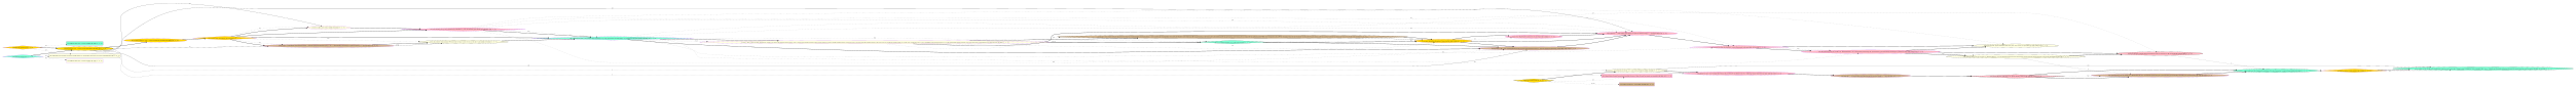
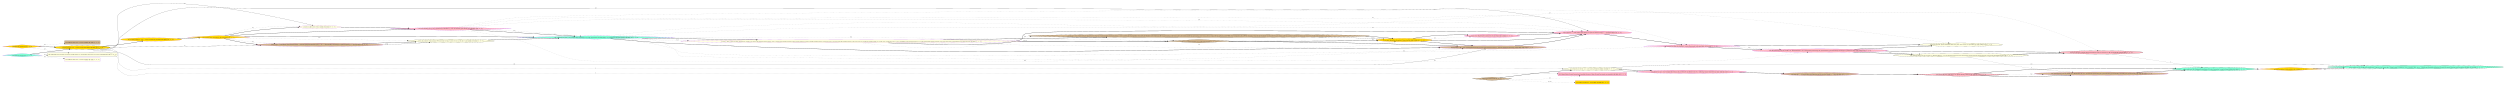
  digraph {
    fontname="Liberation Sans"
    rankdir=LR
    node [color=purple fillcolor=lightpink fontname="Liberation Sans" shape=ellipse style=filled]
    edge [arrowhead=normal fontname="Liberation Sans" style=bold]
-   n1 [color=black fillcolor=aquamarine label="result != IDialogConstants.YES_ID@@@19@@@['0', '1', '0']" shape=diamond]
+   n1 [color=black fillcolor=tan label="result != IDialogConstants.YES_ID@@@19@@@['0', '1', '0']" shape=diamond]
    n2 [fillcolor=gold label="throw new IllegalStateException(\"User abort\")@@@20@@@['1', '1', '0']"]
    n3 [fillcolor=tan label="StringBuilder script = new StringBuilder(String.format(\"ALTER CONNECTION %s \",DBUtils.getQuotedIdentifier(con)))@@@23@@@['0', '1', '0']"]
    n4 [label="script.append(\" '\" + ExasolUtils.quoteString(con.getConnectionString()) + \"' \")@@@24@@@['1', '1', '0']"]
    n5 [label="throw new IllegalStateException(\"User abort\")@@@21@@@['1', '0', '0']"]
    n6 [fillcolor=tan label="String script = \"COMMENT ON CONNECTION \" + DBUtils.getQuotedIdentifier(con) + \" IS '\" + ExasolUtils.quoteString(con.getDescription()) + \"'\"@@@6@@@['1', '0', '0']"]
    n7 [color=black fillcolor=lightyellow label="actionList.add(new SQLDatabasePersistAction(\"Change comment on Connection\",script))@@@7@@@['1', '0', '0']"]
    n8 [fillcolor=aquamarine label="(com.containsKey(\"url\") | com.containsKey(\"userName\")) & !con.getUserName().isEmpty() & con.getPassword().isEmpty()@@@9@@@['1', '1', '0']" shape=diamond]
    n9 [label="!(con.getUserName().isEmpty() | con.getPassword().isEmpty())@@@25@@@['1', '1', '0']" shape=diamond]
    n10 [color=black fillcolor=lightyellow label="actionList.add(new SQLDatabasePersistAction(\"alter Connection\",script.toString()))@@@28@@@['0', '1', '0']"]
    n11 [label="script.append(String.format(\" USER '%s' IDENTIFIED BY '%s'\",ExasolUtils.quoteString(con.getUserName()),ExasolUtils.quoteString(con.getPassword())))@@@26@@@['1', '1', '0']"]
    n12 [label="com.containsKey(\"url\") | com.containsKey(\"userName\") | com.containsKey(\"password\")@@@8@@@['0', '1', '0']" shape=diamond]
    n13 [color=black label="actionList.add(new SQLDatabasePersistAction(\"alter Connection\",script.toString()))@@@29@@@['1', '0', '0']"]
    n14 [fillcolor=lightyellow label="int result = new UITask<Integer>(){protected Integer runTask(){ConfirmationDialog dialog = new ConfirmationDialog(DBeaverUI.getActiveWorkbenchShell(),ExasolMessages.dialog_connection_alter_title,null,ExasolMessages.dialog_connection_alter_message,MessageDialog.CONFIRM,new String((((edu.fdu.CPPDG.tinypdg.pe.ExpressionInfo@3a752,0,ExasolMessages.dialog_general_continue,false)return dialog.open()}}.execute()@@@10@@@['1', '1', '0']"]
    n15 [color=black fillcolor=lightyellow label="final ExasolConnection con = command.getObject()@@@3@@@['0', '0', '1']"]
    n16 [label="StringBuilder script = new StringBuilder(String.format(\"CREATE CONNECTION %s \",DBUtils.getQuotedIdentifier(con)))@@@4@@@['0', '0', '1']"]
    n17 [color=black fillcolor=aquamarine label="actions.add(new SQLDatabasePersistAction(\"Comment on Connection\",String.format(\"COMMENT ON CONNECTION %s is ''\",DBUtils.getQuotedIdentifier(con),ExasolUtils.quoteString(con.getDescription()))))@@@11@@@['0', '0', '1']"]
    n18 [fillcolor=tan label="script.append(\" '\" + ExasolUtils.quoteString(con.getConnectionString()) + \"' \")@@@5@@@['0', '0', '1']"]
    n19 [color=black fillcolor=aquamarine label="actions.add(new SQLDatabasePersistAction(\"Create Connection\",script.toString()))@@@9@@@['0', '0', '1']"]
    n20 [fillcolor=gold label="!con.getDescription().isEmpty()@@@10@@@['0', '0', '1']" shape=diamond]
    n21 [color=black label="!(con.getUserName().isEmpty() | con.getPassword().isEmpty())@@@6@@@['0', '0', '1']" shape=diamond]
    n22 [fillcolor=tan label="script.append(String.format(\"USER '%s' IDENTIFIED BY '%s'\",ExasolUtils.quoteString(con.getUserName()),ExasolUtils.quoteString(con.getPassword())))@@@7@@@['0', '0', '1']"]
    n23 [fillcolor=lightyellow label="actionList.add(Comment(con))@@@6@@@['0', '1', '0']"]
    n24 [fillcolor=gold label="addObjectModifyActions['0', '1', '0']" shape=diamond]
-   n25 [color=black fillcolor=aquamarine label="List<DBEPersistAction> actionList@@@2@@@['0', '1', '0']" shape=box]
+   n25 [color=black fillcolor=tan label="List<DBEPersistAction> actionList@@@2@@@['0', '1', '0']" shape=box]
    n26 [color=black fillcolor=lightyellow label="SQLObjectEditor<ExasolConnection,ExasolDataSource>.ObjectChangeCommand command@@@2@@@['1', '1', '0']" shape=box]
    n27 [color=black fillcolor=gold label="ExasolConnection con = command.getObject()@@@3@@@['1', '1', '0']"]
    n28 [label="SQLObjectEditor<ExasolConnection,ExasolDataSource>.ObjectCreateCommand command@@@2@@@['0', '0', '1']" shape=box]
    n29 [fillcolor=gold label="Map<Object,Object> com = command.getProperties()@@@4@@@['1', '1', '0']"]
    n30 [fillcolor=aquamarine label="addObjectModifyActions['1', '0', '0']" shape=diamond]
    n31 [fillcolor=lightyellow label="List<DBEPersistAction> actionList@@@2@@@['1', '0', '0']" shape=box]
    n32 [fillcolor=gold label="com.containsKey(\"description\")@@@5@@@['1', '1', '0']" shape=diamond]
-   n33 [fillcolor=tan label="List<DBEPersistAction> actions@@@2@@@['0', '0', '1']" shape=box]
+   n33 [fillcolor=gold label="List<DBEPersistAction> actions@@@2@@@['0', '0', '1']" shape=box]
    n34 [color=black fillcolor=tan label="int result = new UITask<Integer>(){protected Integer runTask(){ConfirmationDialog dialog = new ConfirmationDialog(DBeaverUI.getActiveWorkbenchShell(),ExasolMessages.dialog_connection_alter_title,null,ExasolMessages.dialog_connection_alter_message,MessageDialog.CONFIRM,new String((((edu.fdu.CPPDG.tinypdg.pe.ExpressionInfo@3a678,0,ExasolMessages.dialog_general_continue,false)return dialog.open()}}.execute()@@@11@@@['1', '0', '0']"]
-   n35 [color=black fillcolor=gold label="addObjectCreateActions['0', '0', '1']" shape=diamond]
+   n35 [color=black fillcolor=tan label="addObjectCreateActions['0', '0', '1']" shape=diamond]
    n36 [color=black fillcolor=lightyellow label="script.append(String.format(\" USER '%s' IDENTIFIED BY '%s'\",ExasolUtils.quoteString(con.getUserName()),ExasolUtils.quoteString(con.getPassword())))@@@27@@@['1', '0', '0']"]
    n1 -> n2 [arrowhead=tee label=true style=dotted]
    n1 -> n2 [arrowhead=tee]
    n1 -> n3 [arrowhead=tee]
    n2 -> n3
    n2 -> n4
    n2 -> n5 [arrowhead=tee]
    n2 -> n5 [arrowhead=tee label=true style=dotted]
    n3 -> n4
    n4 -> n9 [arrowhead=tee]
    n5 -> n4
    n6 -> n7 [arrowhead=tee]
    n6 -> n7 [label=script style=solid]
    n7 -> n8 [arrowhead=tee]
    n8 -> n1 [label=true style=dotted]
    n8 -> n3
    n8 -> n4 [arrowhead=tee label=true style=dotted]
    n8 -> n9 [label=true style=dotted]
    n8 -> n11 [arrowhead=tee label=true style=dotted]
    n8 -> n13 [arrowhead=tee label=true style=dotted]
    n8 -> n14
    n8 -> n14 [label=true style=dotted]
    n9 -> n10
    n9 -> n11
    n9 -> n11 [label=true style=dotted]
    n11 -> n10 [arrowhead=tee]
    n11 -> n13
    n11 -> n36 [arrowhead=tee label=true style=dotted]
    n11 -> n36
    n12 -> n3 [label=true style=dotted]
    n12 -> n4 [label=true style=dotted]
    n12 -> n8 [arrowhead=tee label=true style=dotted]
    n12 -> n8 [arrowhead=tee]
    n12 -> n9 [label=true style=dotted]
    n12 -> n10 [label=true style=dotted]
    n13 -> n19 [label=0 style=dashed]
    n14 -> n1 [label=result style=solid]
    n14 -> n1 [arrowhead=tee]
    n14 -> n2 [label=true style=dotted]
    n14 -> n4
    n14 -> n34 [arrowhead=tee]
    n14 -> n34 [label=true style=dotted]
    n15 -> n16 [arrowhead=tee label=con style=solid]
    n15 -> n16
    n15 -> n17 [label=con style=solid]
    n16 -> n18 [arrowhead=tee]
    n18 -> n21 [arrowhead=tee]
    n19 -> n20
    n20 -> n17 [arrowhead=tee label=true style=dotted]
    n20 -> n17 [arrowhead=tee]
    n21 -> n19 [arrowhead=tee]
    n21 -> n22
    n21 -> n22 [label=true style=dotted]
    n22 -> n19 [arrowhead=tee]
    n23 -> n12
    n24 -> n25 [arrowhead=tee label=true style=dotted]
    n24 -> n26 [arrowhead=tee label=true style=dotted]
    n24 -> n27
    n26 -> n28 [label=0 style=dashed]
    n27 -> n3 [arrowhead=tee label=con style=solid]
    n27 -> n4 [label=con style=solid]
    n27 -> n6 [arrowhead=tee label=con style=solid]
    n27 -> n15 [arrowhead=tee label=0 style=dashed]
    n27 -> n23 [arrowhead=tee label=con style=solid]
    n27 -> n29 [arrowhead=tee]
    n29 -> n32 [arrowhead=tee]
    n30 -> n26 [label=true style=dotted]
    n30 -> n27
    n30 -> n31 [label=true style=dotted]
    n32 -> n6
    n32 -> n6 [label=true style=dotted]
    n32 -> n7 [label=true style=dotted]
    n32 -> n8 [arrowhead=tee]
    n32 -> n12
    n32 -> n23 [label=true style=dotted]
    n32 -> n23 [arrowhead=tee]
    n34 -> n2 [arrowhead=tee label=result style=solid]
    n34 -> n2 [arrowhead=tee]
    n35 -> n15
    n35 -> n28 [label=true style=dotted]
    n35 -> n33 [label=result style=dotted]
    n36 -> n13
    n36 -> n22 [arrowhead=tee label=0 style=dashed]
  }
